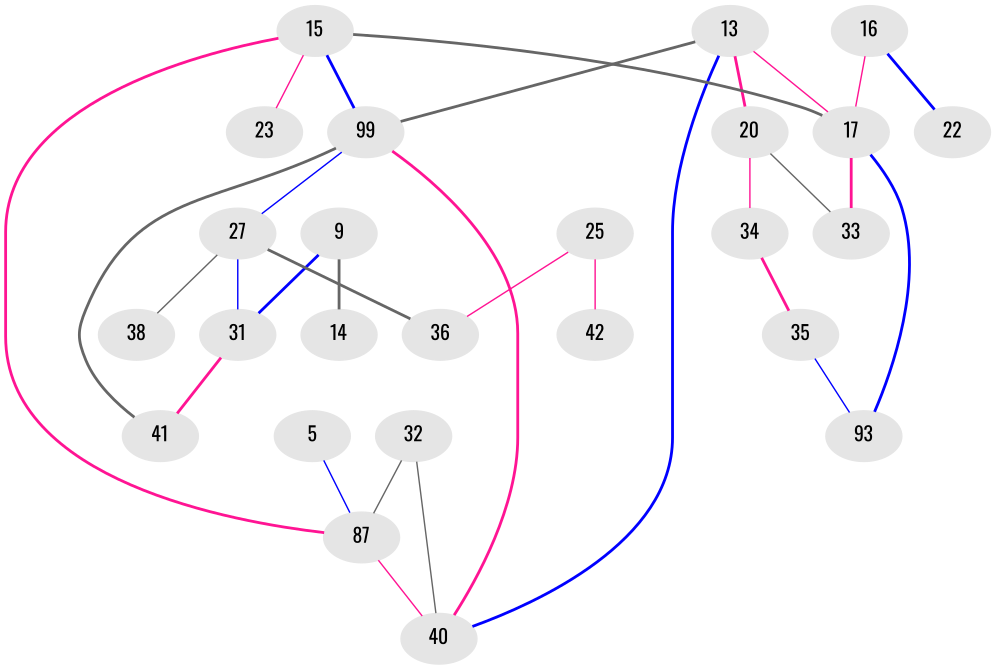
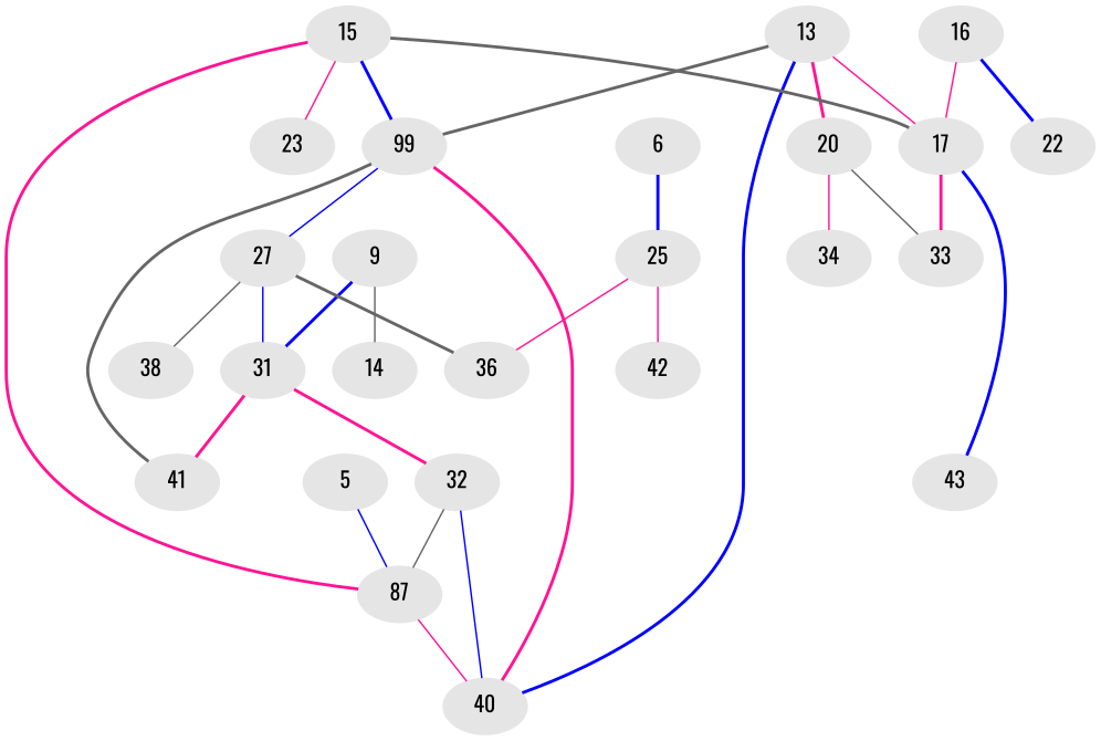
  graph {
    fontname=Oswald
    node [color=gray90 fontname=Oswald style=filled]
    edge [color=deeppink fontname=Oswald style=bold weight=1.0]
    n1 [label=87]
    5
    40
+   6
    25
    36
    42
    9
    14
    31
    41
    32
    13
    17
    n15 [label=99]
    20
-   43 [label=93]
+   43
    33
    27
    34
    15
    23
    16
    22
-   35
    38
    n1 -- 40 [style=solid weight=2.0]
    5 -- n1 [color=blue style=solid]
+   6 -- 25 [color=blue weight=2.0]
    25 -- 36 [style=solid]
    25 -- 42 [style=solid]
-   9 -- 14 [color=gray40]
+   9 -- 14 [color=gray40 style=solid]
    9 -- 31 [color=blue]
    31 -- 41
+   31 -- 32 [weight=2.0]
    32 -- n1 [color=gray40 style=solid]
-   32 -- 40 [color=gray40 style=solid weight=2.0]
+   32 -- 40 [color=blue style=solid weight=2.0]
    13 -- 40 [color=blue]
    13 -- 17 [style=solid]
    13 -- n15 [color=gray40]
    13 -- 20
    17 -- 43 [color=blue]
    17 -- 33
    n15 -- 40 [weight=2.0]
    n15 -- 41 [color=gray40]
    n15 -- 27 [color=blue style=solid weight=2.0]
    20 -- 33 [color=gray40 style=solid]
    20 -- 34 [style=solid]
    27 -- 36 [color=gray40]
    27 -- 31 [color=blue style=solid]
    27 -- 38 [color=gray40 style=solid]
-   34 -- 35
    15 -- n1
    15 -- 17 [color=gray40]
    15 -- n15 [color=blue]
    15 -- 23 [style=solid]
    16 -- 17 [style=solid]
    16 -- 22 [color=blue]
-   35 -- 43 [color=blue style=solid]
  }
